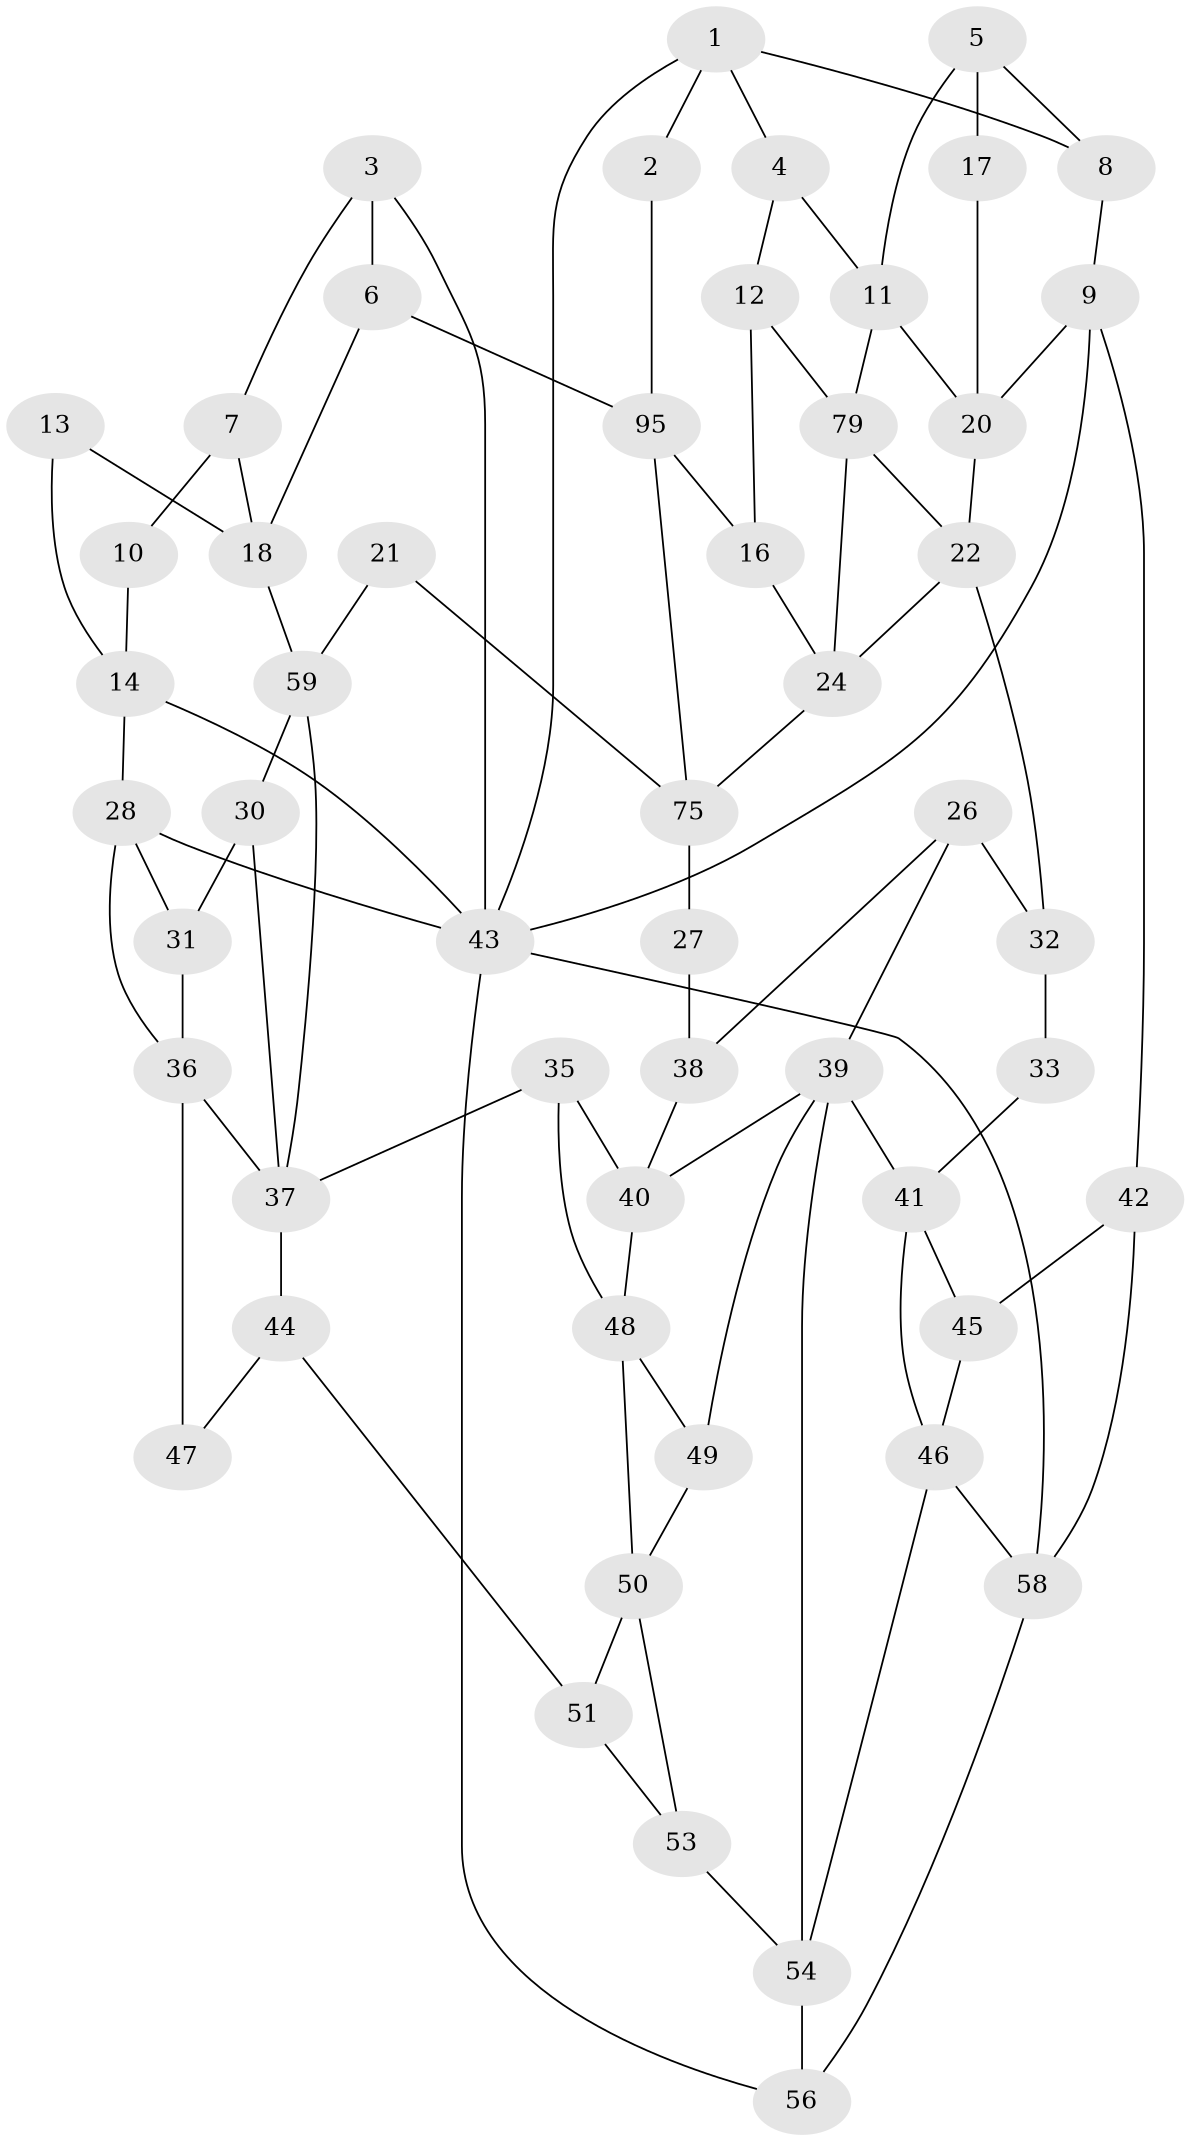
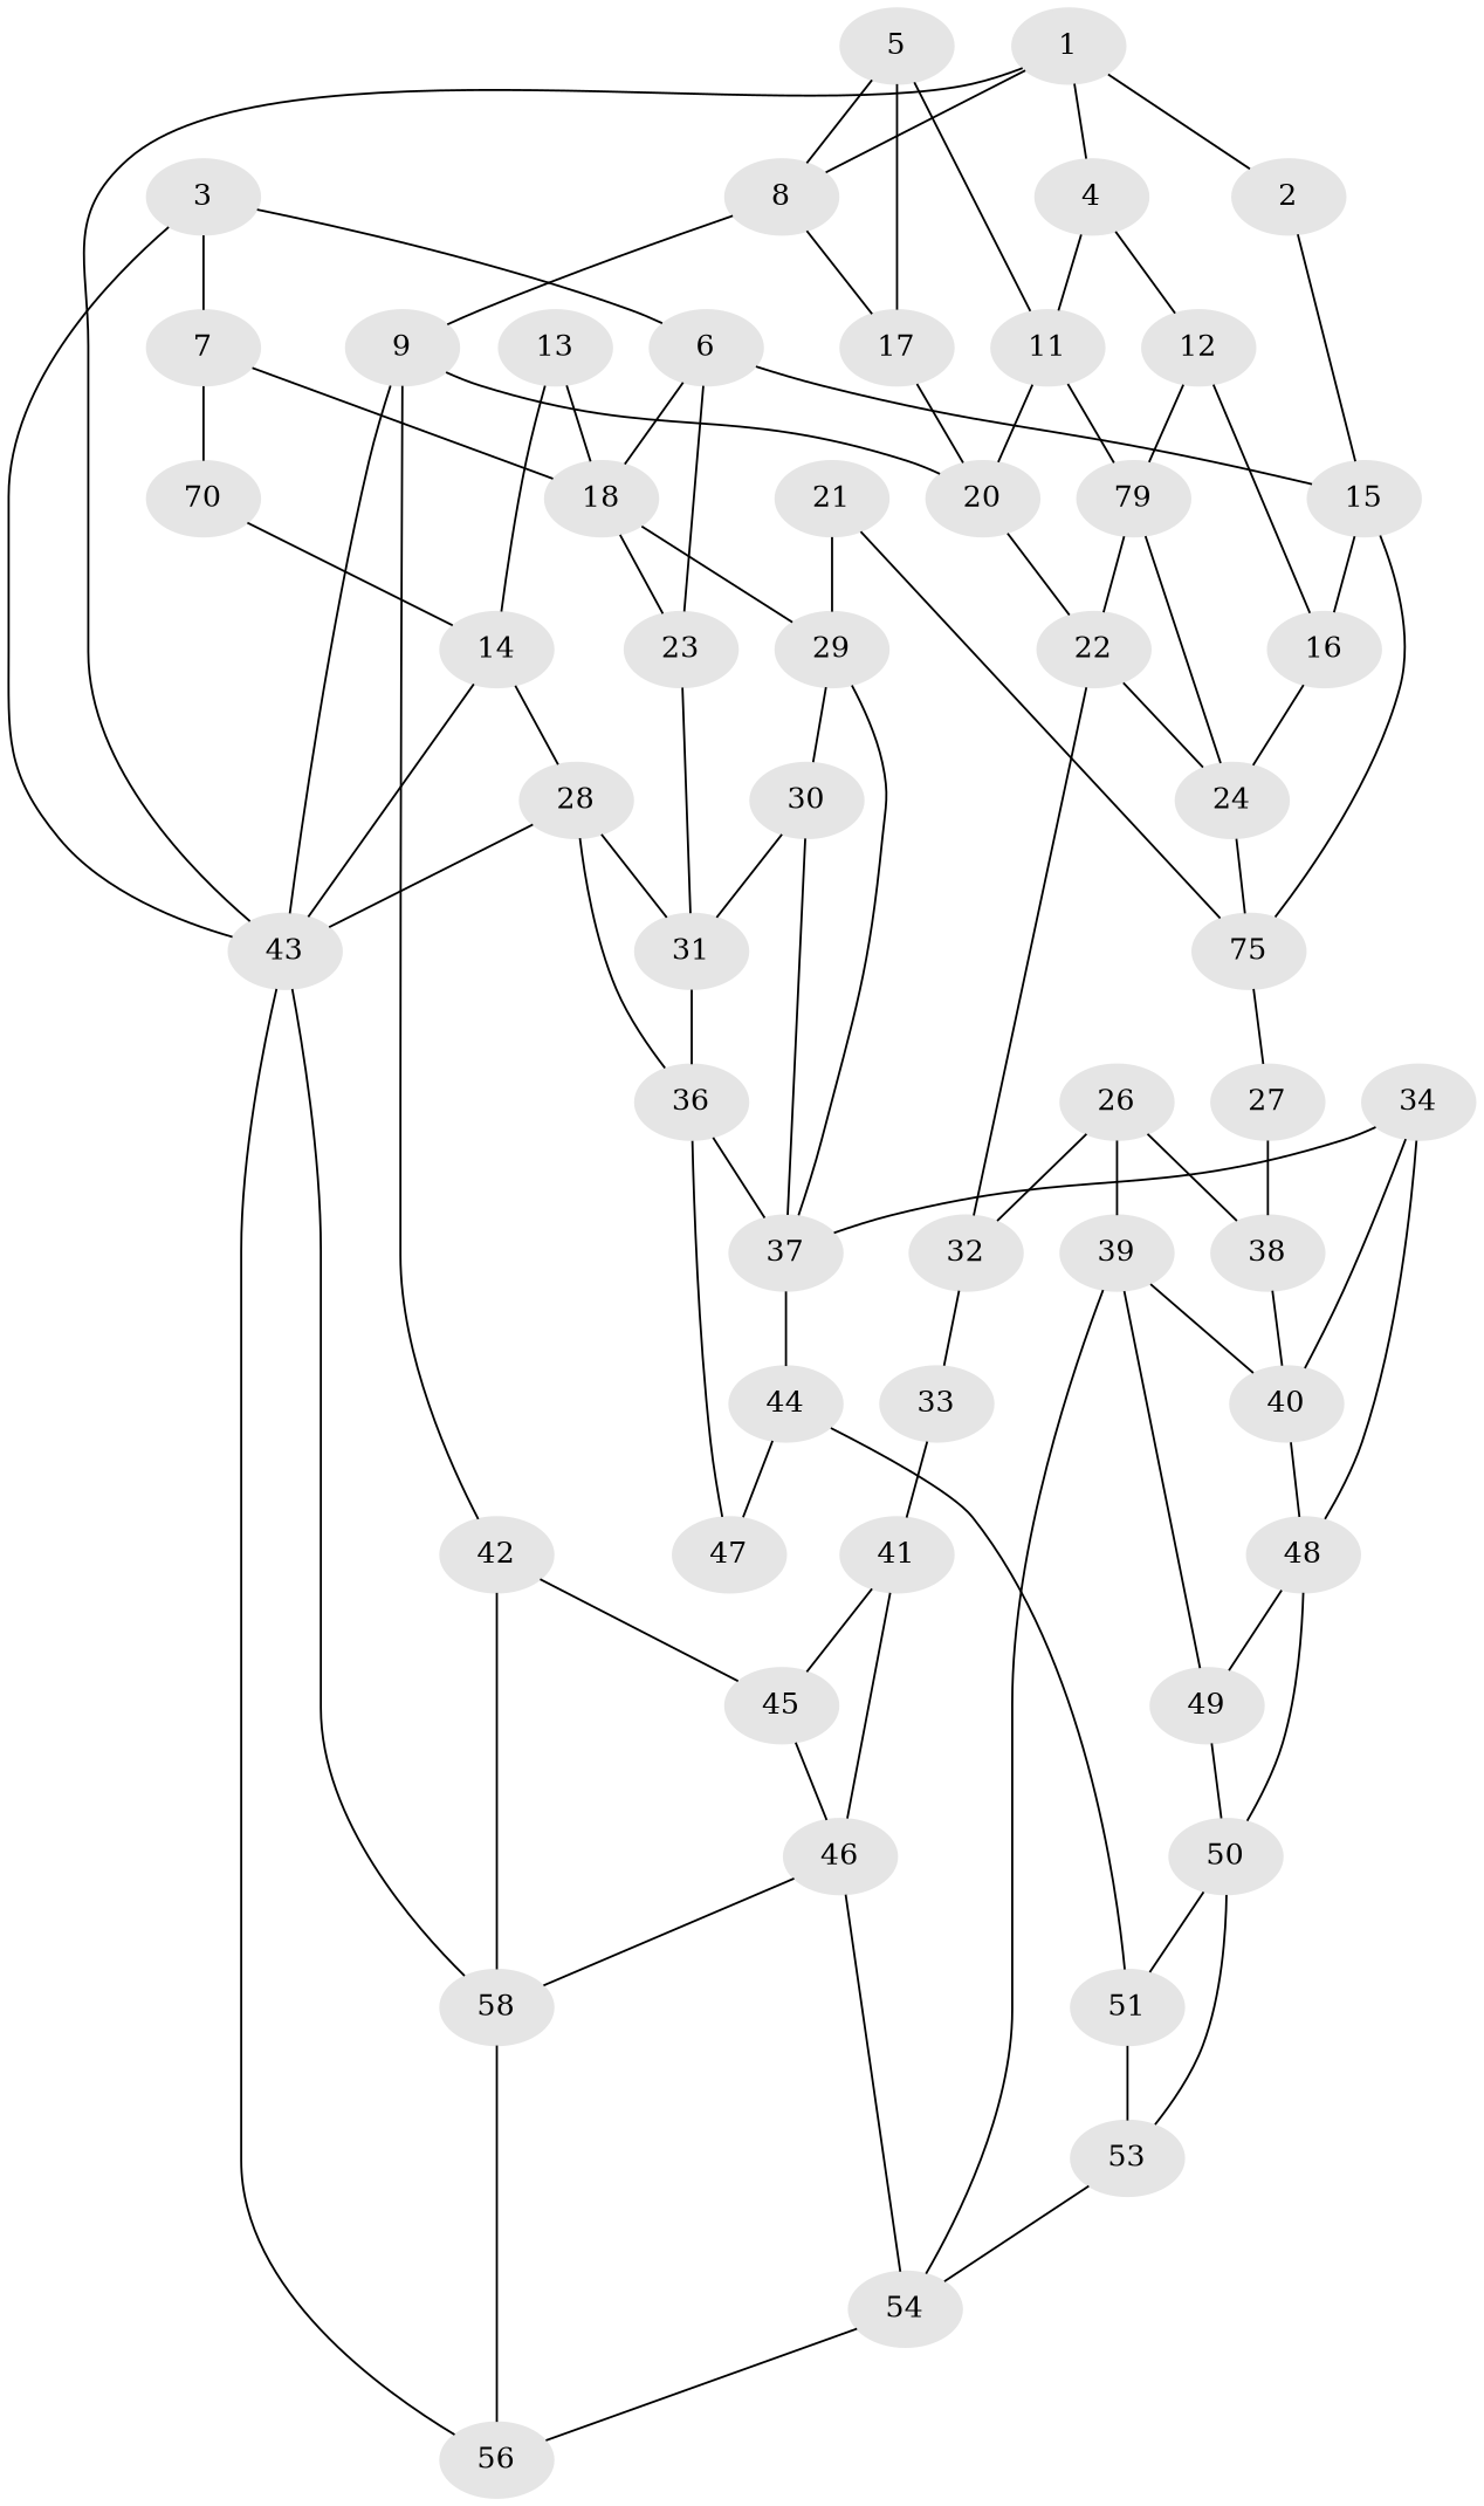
  graph {
    node [color=gray90 style=filled]
    edge [weight=1.0]
    1
    2
    4
    8
    43
-   15 [label=95]
+   15
    12
    11
    17
    9
    n11 [label=58]
    56
    n13 [label=79]
    16
    n15 [label=75]
    3
    6
    7
    18
-   10
+   23
+   10 [label=70]
    20
    5
-   29 [label=59]
+   29
    31
    14
    42
    22
    45
    13
    28
    24
    36
    27
    32
    21
    30
    37
    38
    40
    33
    26
    39
    41
    49
    54
    47
    44
    46
-   35
+   35 [label=34]
    48
    50
    51
    53
    1 -- 2
    1 -- 4
    1 -- 8
    1 -- 43
    2 -- 15
    4 -- 12
    4 -- 11
+   8 -- 17
    8 -- 9
    43 -- n11
    43 -- 56
    15 -- 16
    15 -- n15
    12 -- n13
    12 -- 16
    11 -- n13
    11 -- 20
    17 -- 20
    9 -- 43
    9 -- 20
    9 -- 42
    n11 -- 56
    n13 -- 22
    n13 -- 24
    16 -- 24
    n15 -- 27
    3 -- 43
    3 -- 6
    3 -- 7
    6 -- 15
    6 -- 18
+   6 -- 23
    7 -- 18
    7 -- 10 [weight=2.0]
+   18 -- 23
    18 -- 29
+   23 -- 31
    10 -- 14
    20 -- 22
    5 -- 8
    5 -- 11
    5 -- 17 [weight=2.0]
    29 -- 30
    29 -- 37
    31 -- 36
    14 -- 43
    14 -- 28
    42 -- n11
    42 -- 45
    22 -- 24
    22 -- 32
    45 -- 46
    13 -- 18
    13 -- 14
    28 -- 43
    28 -- 31
    28 -- 36
    24 -- n15
    36 -- 37
    36 -- 47
    27 -- 38 [weight=2.0]
    32 -- 33
    21 -- n15
    21 -- 29
    30 -- 31
    30 -- 37
    37 -- 44 [weight=2.0]
    38 -- 40 [weight=2.0]
    40 -- 48
    33 -- 41 [weight=2.0]
    26 -- 32
    26 -- 38
    26 -- 39
    39 -- 40
-   39 -- 41 [weight=2.0]
    39 -- 49
    39 -- 54
    41 -- 45
    41 -- 46
    49 -- 50
    54 -- 56
    44 -- 47
    44 -- 51
    46 -- n11
    46 -- 54
    35 -- 37
    35 -- 40
    35 -- 48
    48 -- 49
    48 -- 50
    50 -- 51
    50 -- 53
    51 -- 53
    53 -- 54
  }
